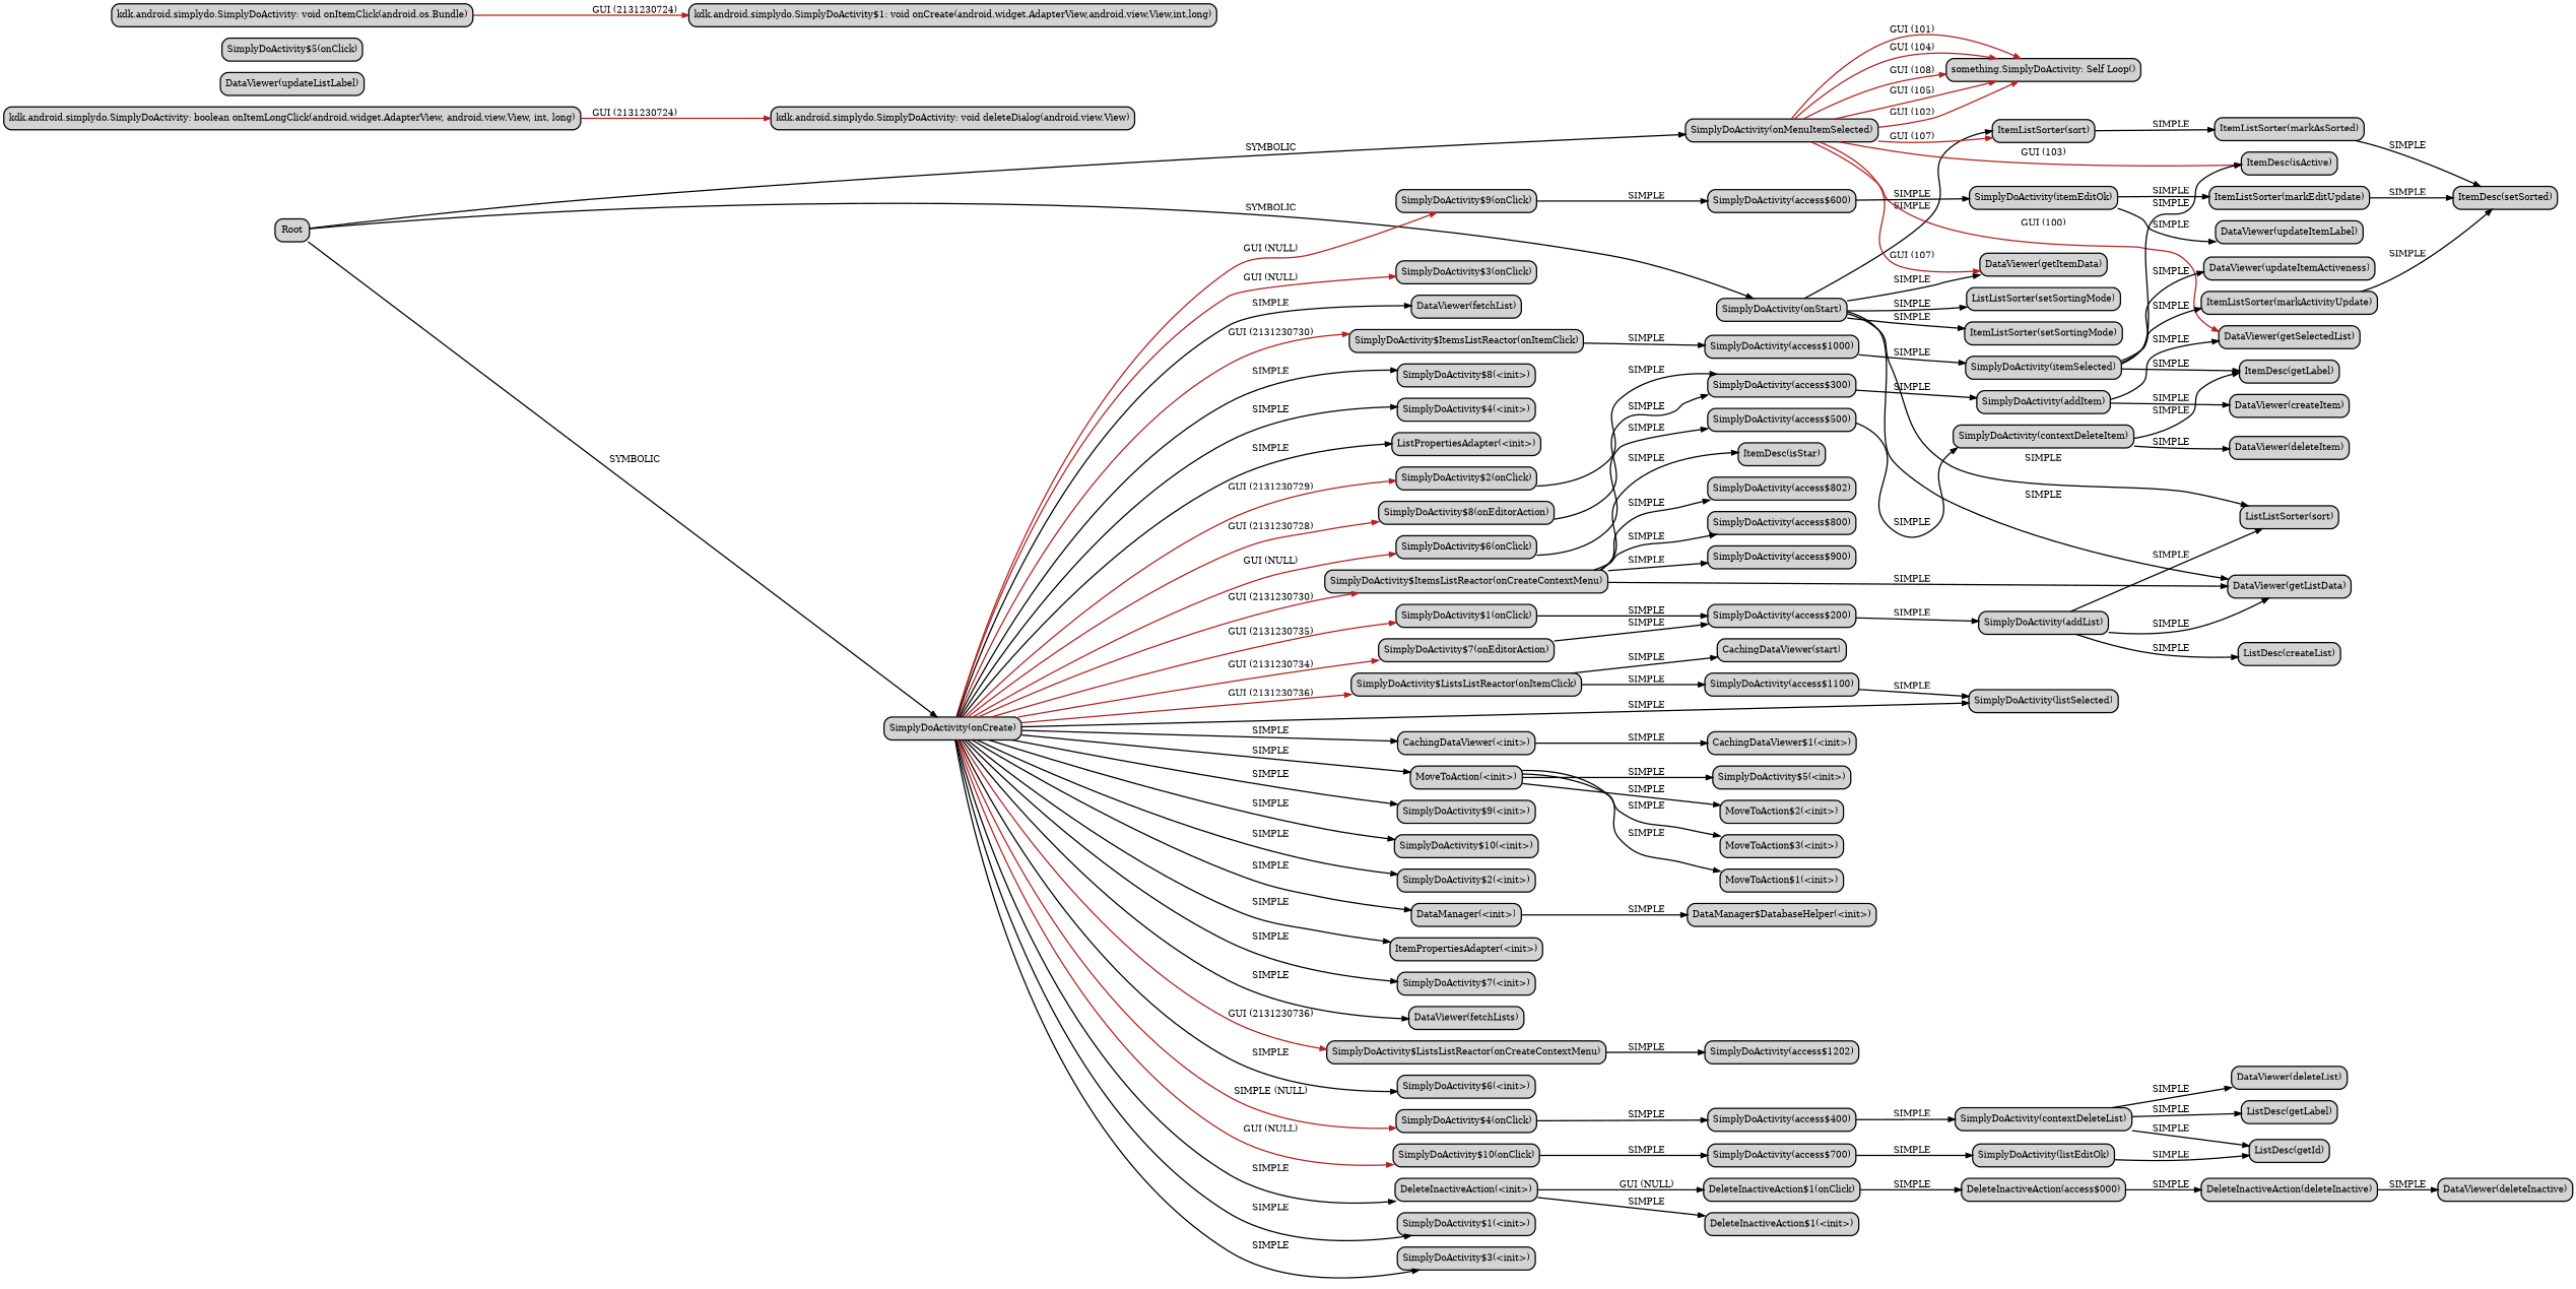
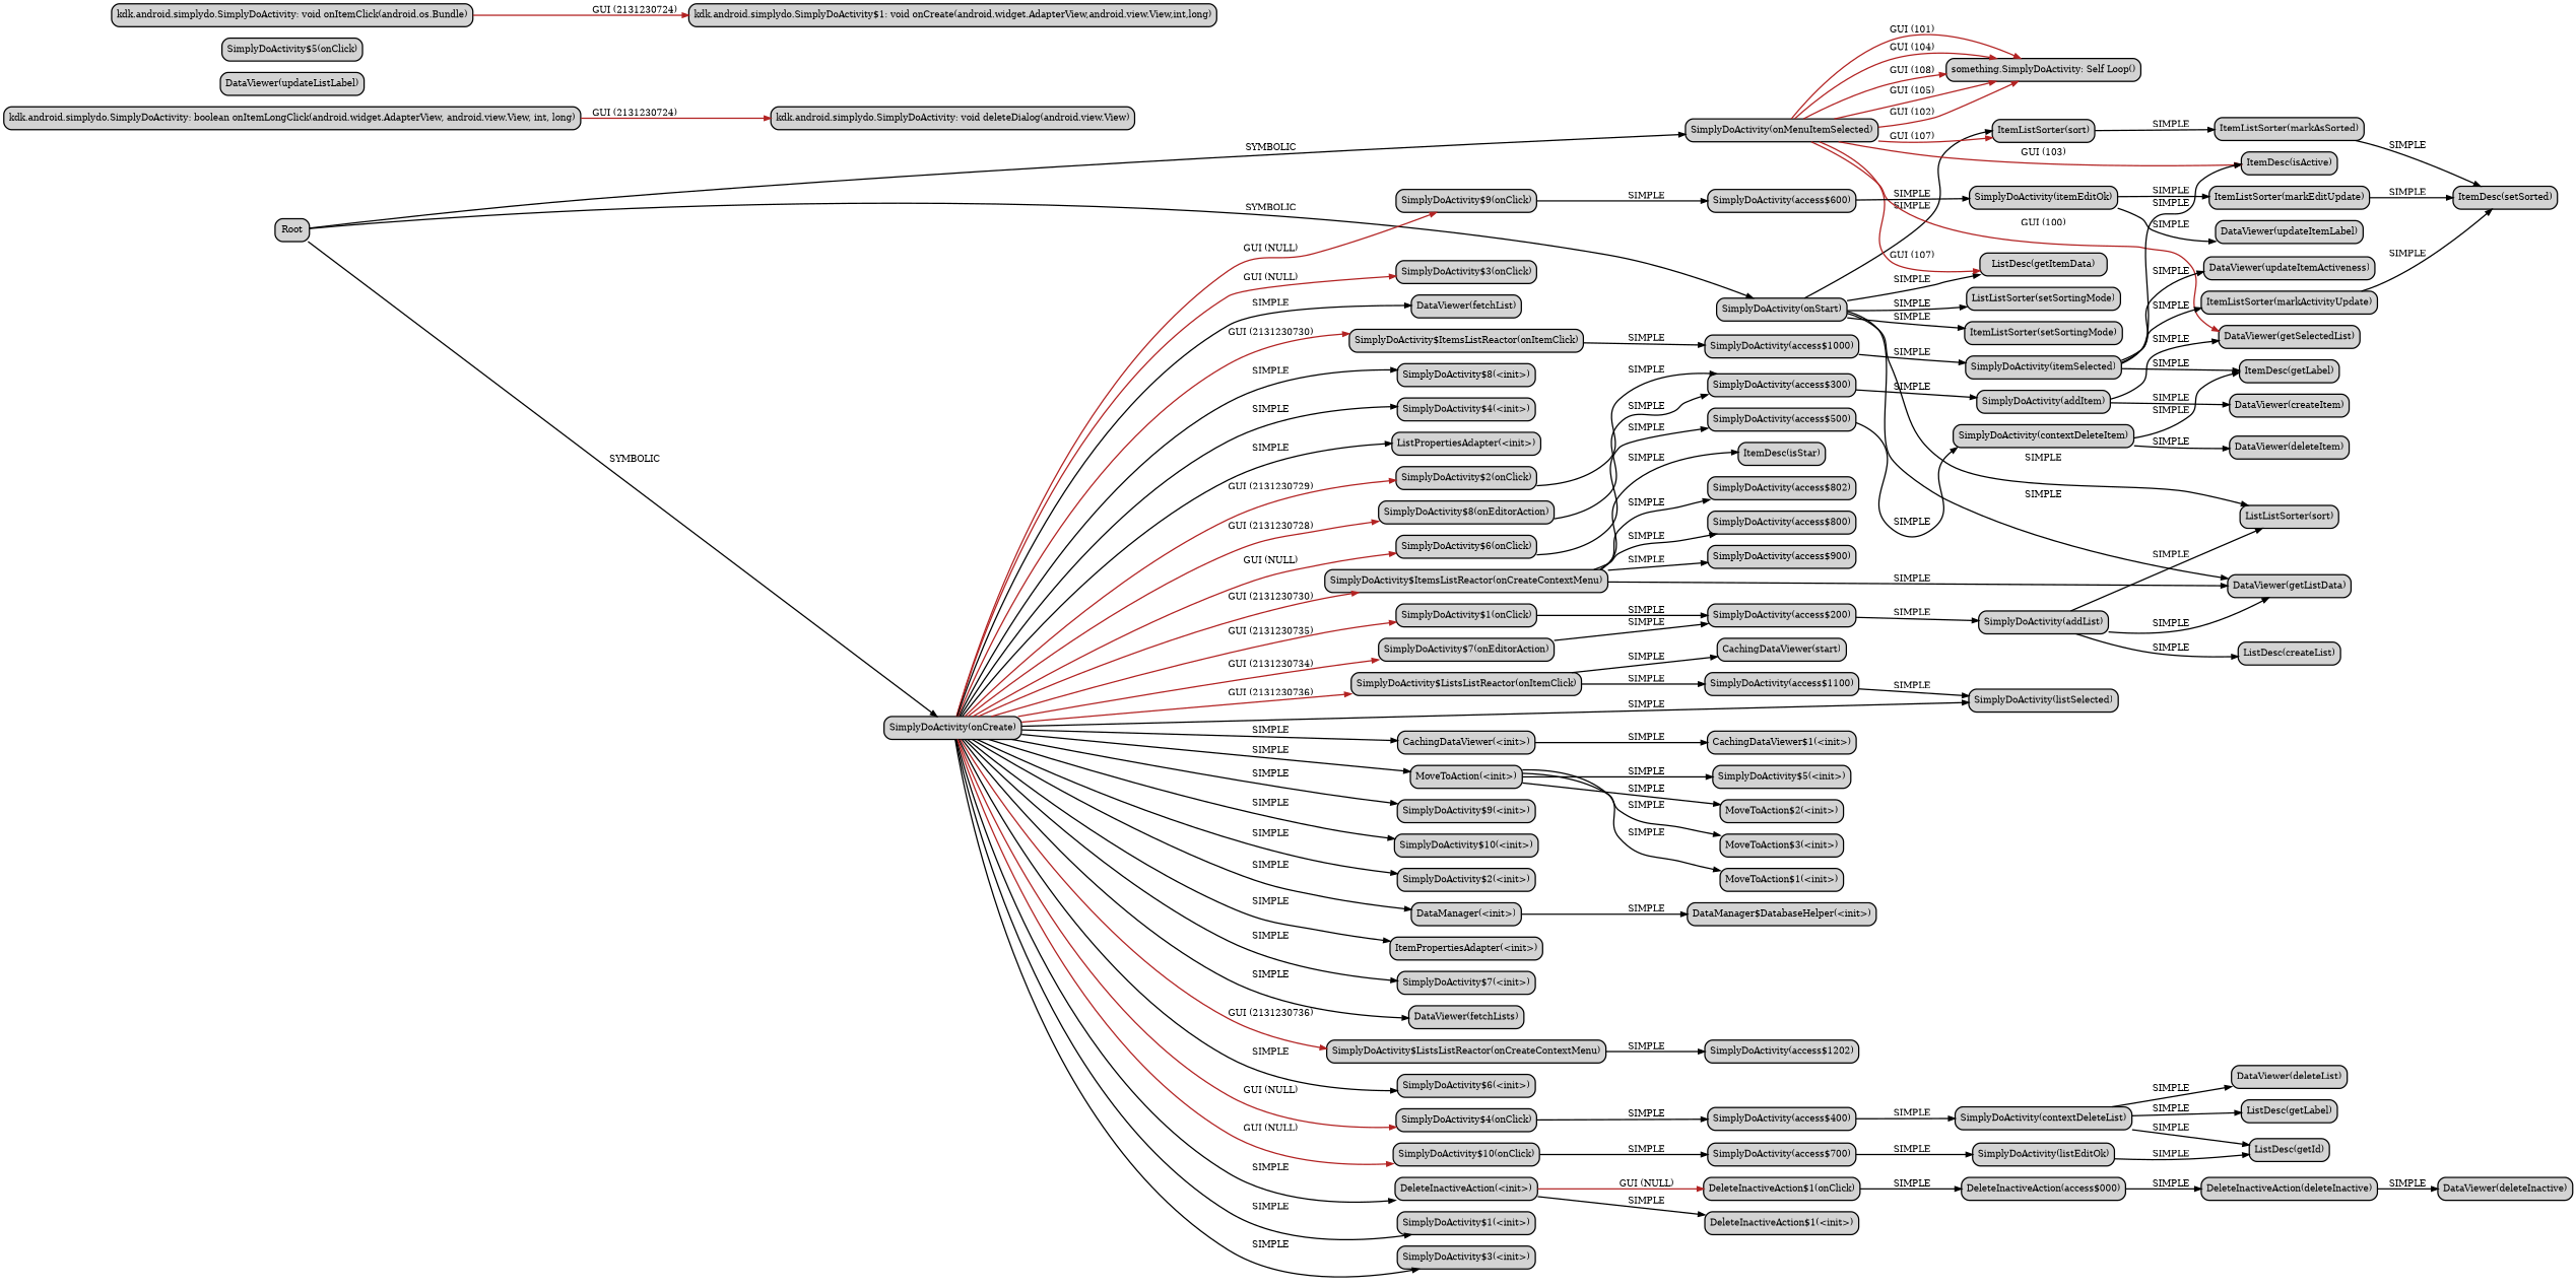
  digraph {
    rankdir=LR
    node [shape=box style="rounded,bold,filled"]
    edge [color=black style=bold]
    n1 [label=Root]
    n2 [label="SimplyDoActivity(onCreate)"]
    n3 [label="SimplyDoActivity(onStart)"]
    n4 [label="SimplyDoActivity(onMenuItemSelected)"]
    n5 [label="SimplyDoActivity$8(<init>)"]
    n6 [label="SimplyDoActivity$6(onClick)"]
    n7 [label="SimplyDoActivity$ItemsListReactor(onItemClick)"]
    n8 [label="SimplyDoActivity$ListsListReactor(onItemClick)"]
    n9 [label="CachingDataViewer(<init>)"]
    n10 [label="SimplyDoActivity$2(onClick)"]
    n11 [label="MoveToAction(<init>)"]
    n12 [label="SimplyDoActivity$9(onClick)"]
    n13 [label="SimplyDoActivity$9(<init>)"]
    n14 [label="SimplyDoActivity$10(<init>)"]
    n15 [label="SimplyDoActivity$1(onClick)"]
    n16 [label="SimplyDoActivity$8(onEditorAction)"]
    n17 [label="SimplyDoActivity$2(<init>)"]
    n18 [label="SimplyDoActivity$ItemsListReactor(onCreateContextMenu)"]
    n19 [label="DataManager(<init>)"]
    n20 [label="ItemPropertiesAdapter(<init>)"]
    n21 [label="SimplyDoActivity$7(<init>)"]
    n22 [label="SimplyDoActivity(listSelected)"]
    n23 [label="DataViewer(fetchLists)"]
    n24 [label="SimplyDoActivity$ListsListReactor(onCreateContextMenu)"]
    n25 [label="SimplyDoActivity$7(onEditorAction)"]
    n26 [label="SimplyDoActivity$6(<init>)"]
    n27 [label="SimplyDoActivity$10(onClick)"]
    n28 [label="SimplyDoActivity$4(onClick)"]
    n29 [label="DeleteInactiveAction(<init>)"]
    n30 [label="SimplyDoActivity$1(<init>)"]
    n31 [label="SimplyDoActivity$3(<init>)"]
    n32 [label="SimplyDoActivity$3(onClick)"]
    n33 [label="DataViewer(fetchList)"]
    n34 [label="SimplyDoActivity$4(<init>)"]
    n35 [label="ListPropertiesAdapter(<init>)"]
-   n36 [label="DataViewer(getItemData)"]
+   n36 [label="ListDesc(getItemData)"]
    n37 [label="ItemListSorter(setSortingMode)"]
    n38 [label="ListListSorter(sort)"]
    n39 [label="ItemListSorter(sort)"]
    n40 [label="ListListSorter(setSortingMode)"]
    n41 [label="DataViewer(getListData)"]
    n42 [label="ItemDesc(isActive)"]
    "something.SimplyDoActivity: Self Loop()"
    n44 [label="DataViewer(getSelectedList)"]
    n45 [label="SimplyDoActivity(itemSelected)"]
    n46 [label="ItemDesc(getLabel)"]
    n47 [label="ItemListSorter(markActivityUpdate)"]
    n48 [label="DataViewer(updateItemActiveness)"]
    n49 [label="ItemDesc(setSorted)"]
    n50 [label="SimplyDoActivity(access$500)"]
    n51 [label="SimplyDoActivity(contextDeleteItem)"]
    n52 [label="DataViewer(deleteItem)"]
    n53 [label="SimplyDoActivity(access$1000)"]
    n54 [label="SimplyDoActivity(access$400)"]
    n55 [label="SimplyDoActivity(contextDeleteList)"]
    n56 [label="ListDesc(getId)"]
    n57 [label="DataViewer(deleteList)"]
    n58 [label="ListDesc(getLabel)"]
    n59 [label="CachingDataViewer(start)"]
    n60 [label="SimplyDoActivity(access$1100)"]
    n61 [label="CachingDataViewer$1(<init>)"]
    n62 [label="SimplyDoActivity(access$300)"]
    n63 [label="SimplyDoActivity$5(<init>)"]
    n64 [label="MoveToAction$2(<init>)"]
    n65 [label="MoveToAction$3(<init>)"]
    n66 [label="MoveToAction$1(<init>)"]
    n67 [label="SimplyDoActivity(access$600)"]
    n68 [label="SimplyDoActivity(access$200)"]
    n69 [label="SimplyDoActivity(access$802)"]
    n70 [label="SimplyDoActivity(access$800)"]
    n71 [label="SimplyDoActivity(access$900)"]
    n72 [label="ItemDesc(isStar)"]
    n73 [label="DataManager$DatabaseHelper(<init>)"]
    n74 [label="SimplyDoActivity(access$1202)"]
    n75 [label="SimplyDoActivity(access$700)"]
    n76 [label="DeleteInactiveAction$1(onClick)"]
    n77 [label="DeleteInactiveAction$1(<init>)"]
    n78 [label="DeleteInactiveAction(deleteInactive)"]
    n79 [label="DataViewer(deleteInactive)"]
    n80 [label="ItemListSorter(markAsSorted)"]
    n81 [label="SimplyDoActivity(addItem)"]
    n82 [label="SimplyDoActivity(itemEditOk)"]
    n83 [label="DeleteInactiveAction(access$000)"]
    n84 [label="SimplyDoActivity(addList)"]
    n85 [label="ListDesc(createList)"]
    n86 [label="DataViewer(createItem)"]
    n87 [label="DataViewer(updateItemLabel)"]
    n88 [label="ItemListSorter(markEditUpdate)"]
    "kdk.android.simplydo.SimplyDoActivity: boolean onItemLongClick(android.widget.AdapterView, android.view.View, int, long)"
    "kdk.android.simplydo.SimplyDoActivity: void deleteDialog(android.view.View)"
    n91 [label="SimplyDoActivity(listEditOk)"]
    n92 [label="DataViewer(updateListLabel)"]
    n93 [label="SimplyDoActivity$5(onClick)"]
    "kdk.android.simplydo.SimplyDoActivity: void onItemClick(android.os.Bundle)"
    "kdk.android.simplydo.SimplyDoActivity$1: void onCreate(android.widget.AdapterView,android.view.View,int,long)"
    n1 -> n2 [label=SYMBOLIC]
    n1 -> n3 [label=SYMBOLIC]
    n1 -> n4 [label=SYMBOLIC]
    n2 -> n5 [label=SIMPLE]
    n2 -> n6 [color=firebrick label="GUI (NULL)"]
    n2 -> n7 [color=firebrick label="GUI (2131230730)"]
    n2 -> n8 [color=firebrick label="GUI (2131230736)"]
    n2 -> n9 [label=SIMPLE]
    n2 -> n10 [color=firebrick label="GUI (2131230729)"]
    n2 -> n11 [label=SIMPLE]
    n2 -> n12 [color=firebrick label="GUI (NULL)"]
    n2 -> n13 [label=SIMPLE]
    n2 -> n14 [label=SIMPLE]
    n2 -> n15 [color=firebrick label="GUI (2131230735)"]
    n2 -> n16 [color=firebrick label="GUI (2131230728)"]
    n2 -> n17 [label=SIMPLE]
    n2 -> n18 [color=firebrick label="GUI (2131230730)"]
    n2 -> n19 [label=SIMPLE]
    n2 -> n20 [label=SIMPLE]
    n2 -> n21 [label=SIMPLE]
    n2 -> n22 [label=SIMPLE]
    n2 -> n23 [label=SIMPLE]
    n2 -> n24 [color=firebrick label="GUI (2131230736)"]
    n2 -> n25 [color=firebrick label="GUI (2131230734)"]
    n2 -> n26 [label=SIMPLE]
    n2 -> n27 [color=firebrick label="GUI (NULL)"]
-   n2 -> n28 [color=firebrick label="SIMPLE (NULL)"]
+   n2 -> n28 [color=firebrick label="GUI (NULL)"]
    n2 -> n29 [label=SIMPLE]
    n2 -> n30 [label=SIMPLE]
    n2 -> n31 [label=SIMPLE]
    n2 -> n32 [color=firebrick label="GUI (NULL)"]
    n2 -> n33 [label=SIMPLE]
    n2 -> n34 [label=SIMPLE]
    n2 -> n35 [label=SIMPLE]
    n3 -> n36 [label=SIMPLE]
    n3 -> n37 [label=SIMPLE]
    n3 -> n38 [label=SIMPLE]
    n3 -> n39 [label=SIMPLE]
    n3 -> n40 [label=SIMPLE]
    n3 -> n41 [label=SIMPLE]
    n4 -> n36 [color=firebrick label="GUI (107)"]
    n4 -> n39 [color=firebrick label="GUI (107)"]
    n4 -> n42 [color=firebrick label="GUI (103)"]
    n4 -> "something.SimplyDoActivity: Self Loop()" [color=firebrick label="GUI (104)"]
    n4 -> "something.SimplyDoActivity: Self Loop()" [color=firebrick label="GUI (108)"]
    n4 -> "something.SimplyDoActivity: Self Loop()" [color=firebrick label="GUI (105)"]
    n4 -> "something.SimplyDoActivity: Self Loop()" [color=firebrick label="GUI (102)"]
    n4 -> "something.SimplyDoActivity: Self Loop()" [color=firebrick label="GUI (101)"]
    n4 -> n44 [color=firebrick label="GUI (100)"]
    n6 -> n50 [label=SIMPLE]
    n7 -> n53 [label=SIMPLE]
    n8 -> n59 [label=SIMPLE]
    n8 -> n60 [label=SIMPLE]
    n9 -> n61 [label=SIMPLE]
    n10 -> n62 [label=SIMPLE]
    n11 -> n63 [label=SIMPLE]
    n11 -> n64 [label=SIMPLE]
    n11 -> n65 [label=SIMPLE]
    n11 -> n66 [label=SIMPLE]
    n12 -> n67 [label=SIMPLE]
    n15 -> n68 [label=SIMPLE]
    n16 -> n62 [label=SIMPLE]
    n18 -> n41 [label=SIMPLE]
    n18 -> n69 [label=SIMPLE]
    n18 -> n70 [label=SIMPLE]
    n18 -> n71 [label=SIMPLE]
    n18 -> n72 [label=SIMPLE]
    n19 -> n73 [label=SIMPLE]
    n24 -> n74 [label=SIMPLE]
    n25 -> n68 [label=SIMPLE]
    n27 -> n75 [label=SIMPLE]
    n28 -> n54 [label=SIMPLE]
-   n29 -> n76 [label="GUI (NULL)"]
+   n29 -> n76 [color=firebrick label="GUI (NULL)"]
    n29 -> n77 [label=SIMPLE]
    n39 -> n80 [label=SIMPLE]
    n45 -> n42 [label=SIMPLE]
    n45 -> n46 [label=SIMPLE]
    n45 -> n47 [label=SIMPLE]
    n45 -> n48 [label=SIMPLE]
    n47 -> n49 [label=SIMPLE]
    n50 -> n51 [label=SIMPLE]
    n51 -> n46 [label=SIMPLE]
    n51 -> n52 [label=SIMPLE]
    n53 -> n45 [label=SIMPLE]
    n54 -> n55 [label=SIMPLE]
    n55 -> n56 [label=SIMPLE]
    n55 -> n57 [label=SIMPLE]
    n55 -> n58 [label=SIMPLE]
    n60 -> n22 [label=SIMPLE]
    n62 -> n81 [label=SIMPLE]
    n67 -> n82 [label=SIMPLE]
    n68 -> n84 [label=SIMPLE]
    n75 -> n91 [label=SIMPLE]
    n76 -> n83 [label=SIMPLE]
    n78 -> n79 [label=SIMPLE]
    n80 -> n49 [label=SIMPLE]
    n81 -> n44 [label=SIMPLE]
    n81 -> n86 [label=SIMPLE]
    n82 -> n87 [label=SIMPLE]
    n82 -> n88 [label=SIMPLE]
    n83 -> n78 [label=SIMPLE]
    n84 -> n38 [label=SIMPLE]
    n84 -> n41 [label=SIMPLE]
    n84 -> n85 [label=SIMPLE]
    n88 -> n49 [label=SIMPLE]
    "kdk.android.simplydo.SimplyDoActivity: boolean onItemLongClick(android.widget.AdapterView, android.view.View, int, long)" -> "kdk.android.simplydo.SimplyDoActivity: void deleteDialog(android.view.View)" [color=firebrick label="GUI (2131230724)"]
    n91 -> n56 [label=SIMPLE]
    "kdk.android.simplydo.SimplyDoActivity: void onItemClick(android.os.Bundle)" -> "kdk.android.simplydo.SimplyDoActivity$1: void onCreate(android.widget.AdapterView,android.view.View,int,long)" [color=firebrick label="GUI (2131230724)"]
  }
